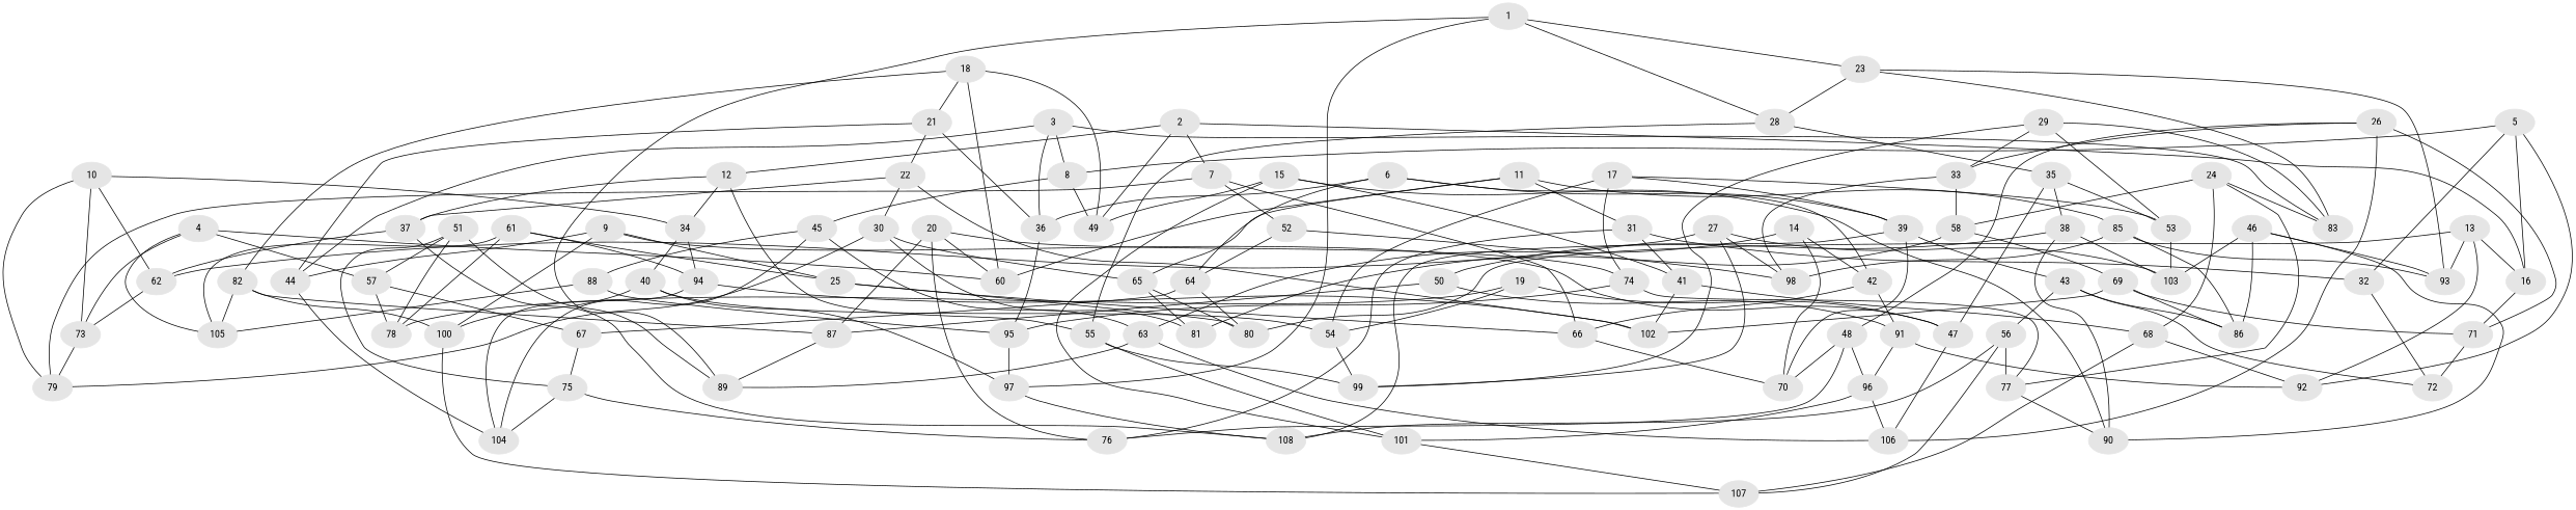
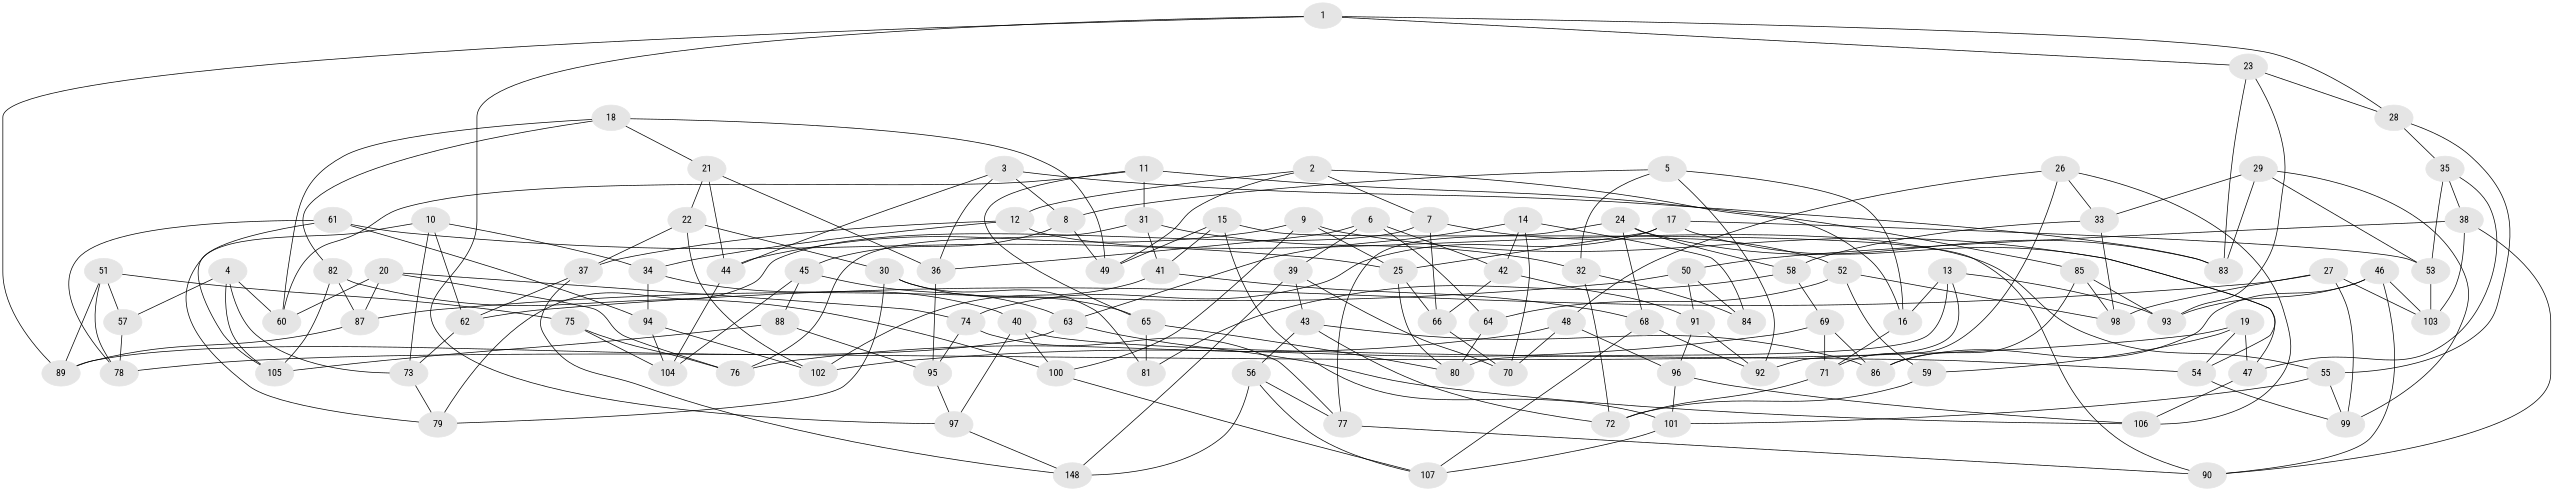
  graph {
    fontname="Roboto Condensed"
    node [color=gray90 fontname="Roboto Condensed" style=filled]
    edge [fontname="Roboto Condensed"]
    1
    23
    28
    89
    97
    83
    93
    55
    35
-   108
+   108 [label=148]
    2
    7
    12
    16
    49
    52
    66
    79
    34
    37
    71
    3
    8
    36
    44
    45
    95
    104
    4
    57
    60
    73
    105
    78
-   67
    5
    32
    92
+   84
    72
    6
    39
    42
    64
    70
    43
    91
    80
+   59
    98
    63
    88
    9
    25
    47
    100
    106
    107
    10
    62
    40
    94
    11
    31
    65
    85
    41
    76
    81
    86
    101
    99
    13
    14
    15
    90
    102
    68
    17
    53
    54
    74
    103
    77
    18
    21
    82
    22
    87
    19
    20
    30
    24
    58
    69
    26
    33
    48
    96
    27
    38
    29
    50
    56
    46
    51
    75
    61
    1 -- 23
    1 -- 28
    1 -- 89
    1 -- 97
    23 -- 28
    23 -- 83
    23 -- 93
    28 -- 55
    28 -- 35
    97 -- 108
    55 -- 101
    55 -- 99
    35 -- 47
    35 -- 53
    35 -- 38
    2 -- 7
    2 -- 12
    2 -- 16
    2 -- 49
    7 -- 52
    7 -- 66
    7 -- 79
    12 -- 55
    12 -- 34
    12 -- 37
    16 -- 71
    52 -- 64
+   52 -- 59
    52 -- 98
    66 -- 70
    34 -- 40
    34 -- 94
    37 -- 108
    37 -- 62
    71 -- 72
    3 -- 83
    3 -- 8
    3 -- 36
    3 -- 44
    8 -- 49
    8 -- 45
    36 -- 95
    44 -- 104
    45 -- 104
    45 -- 63
    45 -- 88
    95 -- 97
    4 -- 57
    4 -- 60
    4 -- 73
    4 -- 105
    57 -- 78
-   57 -- 67
    73 -- 79
-   67 -- 75
    5 -- 16
    5 -- 8
    5 -- 32
    5 -- 92
+   32 -- 84
    32 -- 72
    6 -- 36
    6 -- 39
    6 -- 42
    6 -- 64
    39 -- 108
    39 -- 70
    39 -- 43
    42 -- 66
    42 -- 91
-   64 -- 67
    64 -- 80
    43 -- 72
    43 -- 86
    43 -- 56
    91 -- 92
    91 -- 96
+   59 -- 72
    63 -- 89
    63 -- 106
    88 -- 95
    88 -- 105
    9 -- 44
    9 -- 25
    9 -- 47
    9 -- 100
    25 -- 66
    25 -- 80
    47 -- 106
    100 -- 107
    10 -- 79
    10 -- 34
    10 -- 73
    10 -- 62
    62 -- 73
    40 -- 97
    40 -- 100
    40 -- 54
    94 -- 104
    94 -- 102
    11 -- 60
    11 -- 31
    11 -- 65
    11 -- 85
    31 -- 32
    31 -- 41
    31 -- 76
    65 -- 80
    65 -- 81
    85 -- 93
    85 -- 98
    85 -- 86
    41 -- 102
    41 -- 68
    101 -- 107
    13 -- 93
    13 -- 16
    13 -- 92
    13 -- 80
+   14 -- 84
    14 -- 42
    14 -- 70
    14 -- 63
    15 -- 49
    15 -- 41
    15 -- 101
    15 -- 90
    68 -- 92
    68 -- 107
-   17 -- 39
+   17 -- 25
    17 -- 53
    17 -- 54
    17 -- 74
    53 -- 103
    54 -- 99
    74 -- 95
    74 -- 77
    77 -- 90
    18 -- 49
    18 -- 60
    18 -- 21
    18 -- 82
    21 -- 36
    21 -- 44
    21 -- 22
    82 -- 105
    82 -- 100
    82 -- 87
    22 -- 37
    22 -- 102
    22 -- 30
    87 -- 89
    19 -- 78
+   19 -- 59
    19 -- 47
    19 -- 54
    20 -- 60
    20 -- 76
    20 -- 74
    20 -- 87
    30 -- 79
    30 -- 65
    30 -- 81
    24 -- 83
    24 -- 68
    24 -- 77
    24 -- 58
    58 -- 81
    58 -- 69
    69 -- 71
    69 -- 86
    69 -- 102
    26 -- 71
    26 -- 106
    26 -- 33
    26 -- 48
    33 -- 98
    33 -- 58
    48 -- 70
    48 -- 76
    48 -- 96
    96 -- 106
    96 -- 101
    27 -- 98
    27 -- 62
    27 -- 99
    27 -- 103
    38 -- 90
    38 -- 103
    38 -- 50
    29 -- 83
    29 -- 99
    29 -- 53
    29 -- 33
+   50 -- 84
    50 -- 91
    50 -- 87
    56 -- 108
    56 -- 107
    56 -- 77
    46 -- 93
    46 -- 86
    46 -- 90
    46 -- 103
    51 -- 89
    51 -- 57
    51 -- 78
    51 -- 75
    75 -- 104
    75 -- 76
    61 -- 105
    61 -- 78
    61 -- 25
    61 -- 94
  }
